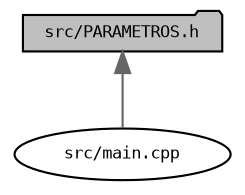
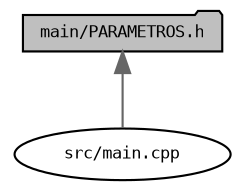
  digraph {
    node [color=black fontname=DejaVuSansMono fontsize=8]
-   n1 [fillcolor=grey75 fontcolor=black height=0.2 label="src/PARAMETROS.h" shape=folder style=filled width=0.4]
+   n1 [fillcolor=grey75 fontcolor=black height=0.2 label="main/PARAMETROS.h" shape=folder style=filled width=0.4]
    n2 [height=0.2 label="src/main.cpp" shape=ellipse width=0.4]
    n1 -> n2 [color=gray40 dir=back fontname=DejaVuSansMono fontsize=8 labelfontname=DejaVuSansMono labelfontsize=8 style=solid]
  }
